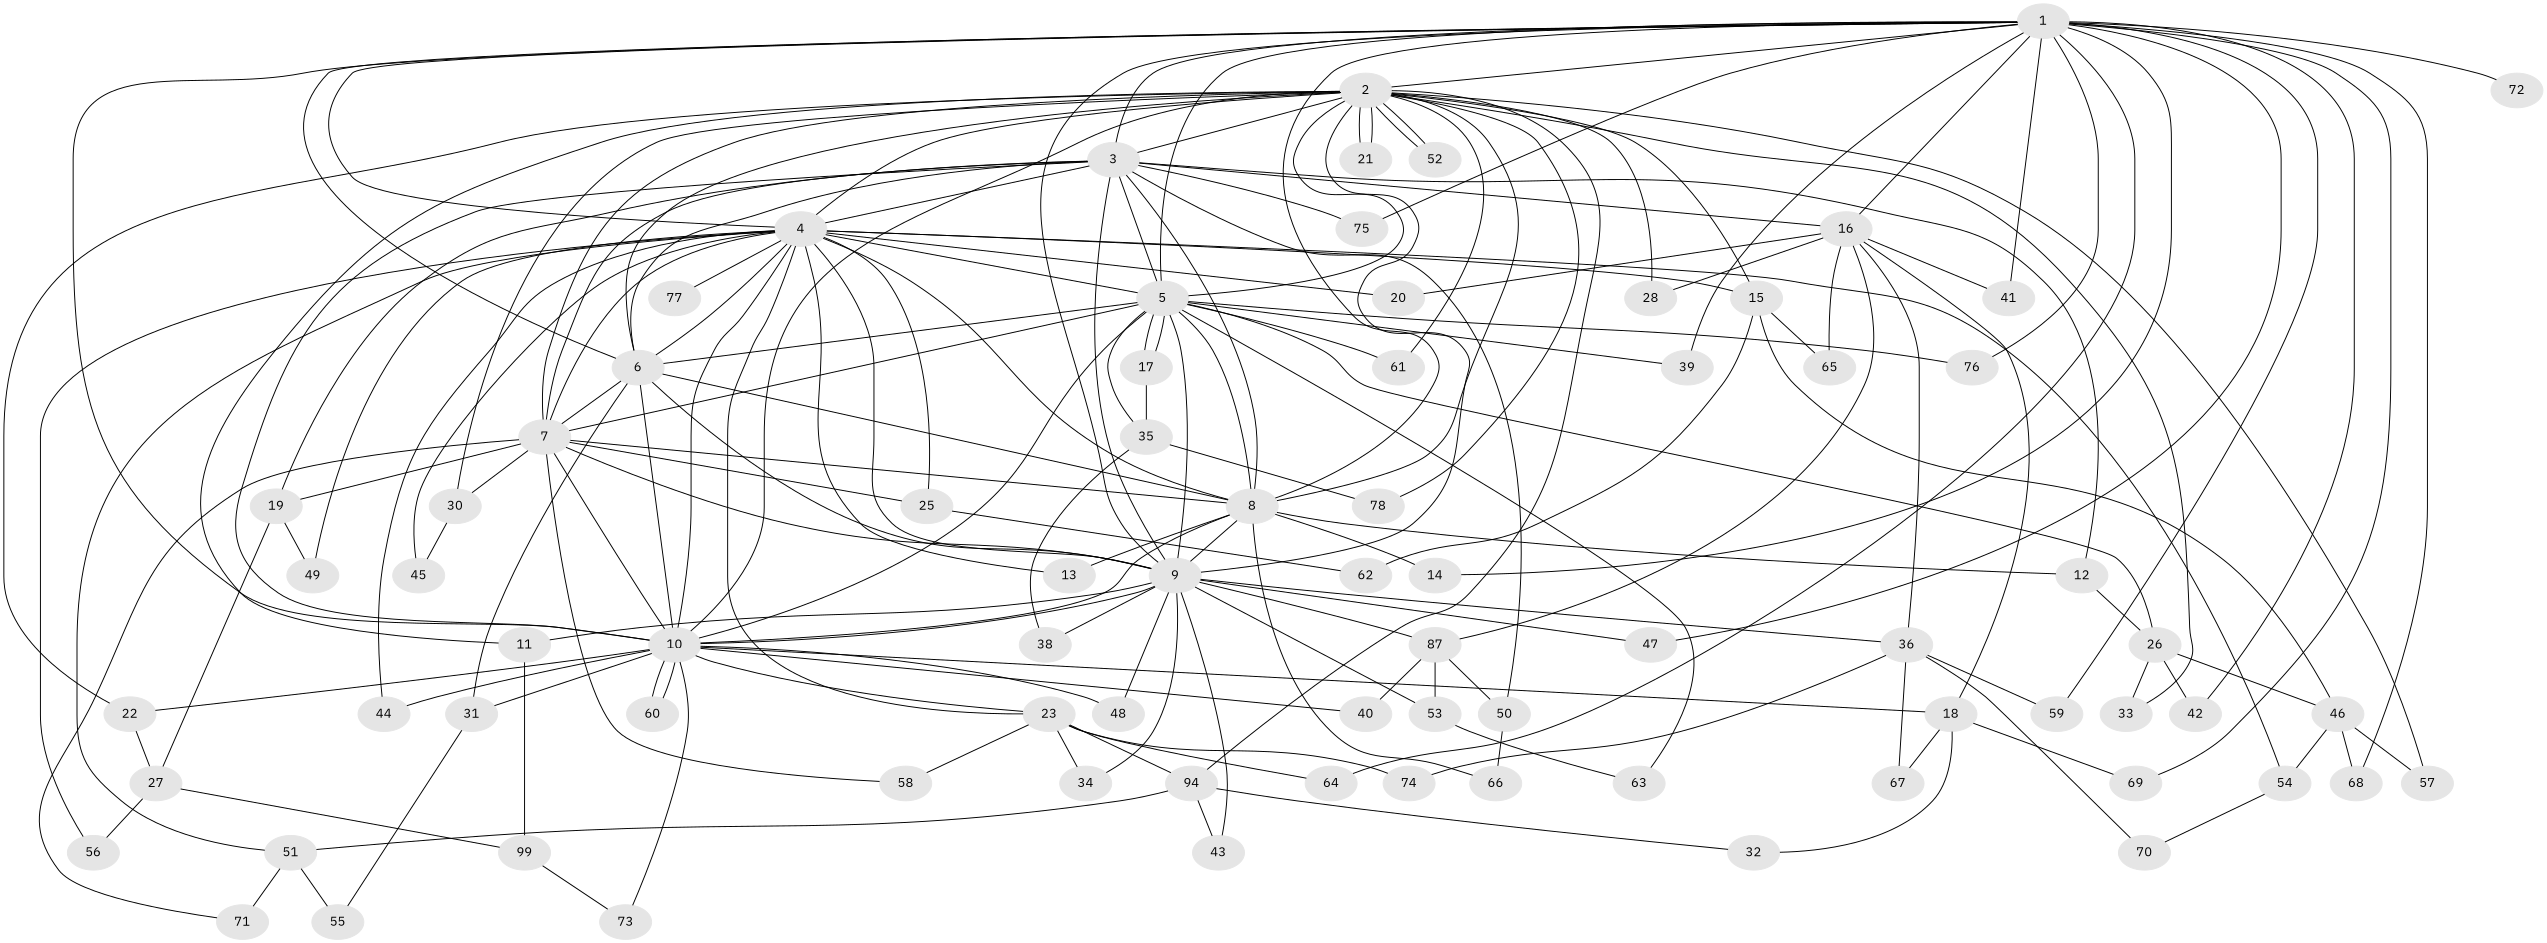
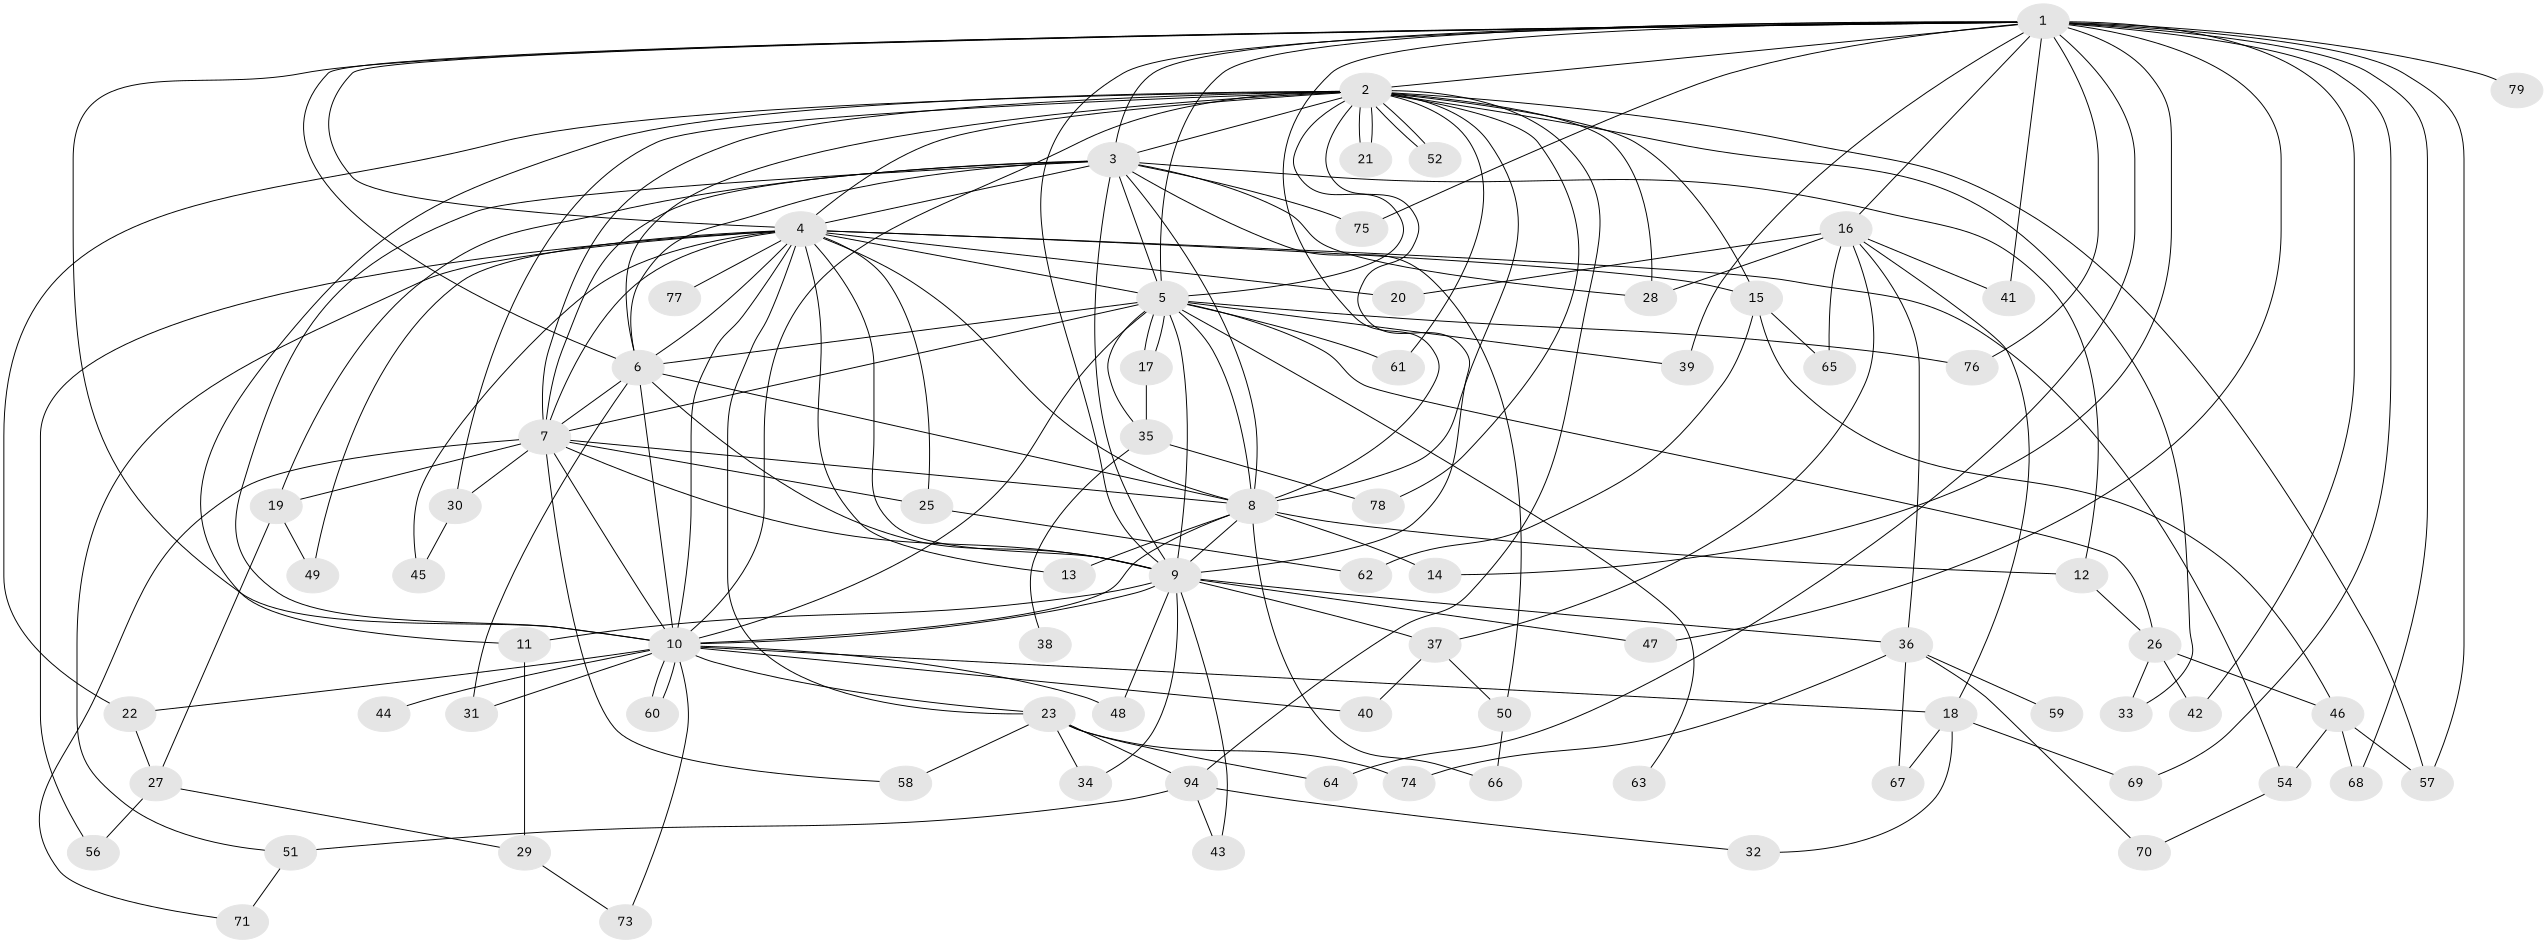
  graph {
    fontname="IBM Plex Sans"
    node [color=gray90 fontname="IBM Plex Sans" style=filled]
    edge [fontname="IBM Plex Sans"]
    1
    2
    3
    4
    5
    6
    8
    9
    10
    14
    16
    39
    41
    42
    47
    59
    64
    68
    69
-   72
+   72 [label=79]
    75
    76
    7
    11
    15
    21
    22
    n28 [label=94]
    28
    30
    33
    52
    57
    61
    78
    12
    19
    50
    13
    20
    23
    25
    44
    45
    49
    51
    54
    56
    77
    17
    26
    35
    63
    31
    58
    71
    66
    34
    36
-   37 [label=87]
+   37
    38
    43
    48
-   53
    18
    40
    60
    73
    65
-   29 [label=99]
+   29
    46
    62
    27
    32
    74
-   55
    70
    67
    1 -- 2
    1 -- 3
    1 -- 4
    1 -- 5
    1 -- 6
    1 -- 8
    1 -- 9
    1 -- 10
    1 -- 14
    1 -- 16
    1 -- 39
    1 -- 41
    1 -- 42
    1 -- 47
-   1 -- 59
+   1 -- 57
    1 -- 64
    1 -- 68
    1 -- 69
    1 -- 72
    1 -- 75
    1 -- 76
    2 -- 3
    2 -- 4
    2 -- 5
    2 -- 6
    2 -- 8
    2 -- 9
    2 -- 10
    2 -- 7
    2 -- 11
    2 -- 15
    2 -- 21
    2 -- 21
    2 -- 22
    2 -- n28
    2 -- 28
    2 -- 30
    2 -- 33
    2 -- 52
    2 -- 52
    2 -- 57
    2 -- 61
    2 -- 78
    3 -- 4
    3 -- 5
    3 -- 6
    3 -- 8
    3 -- 9
    3 -- 10
-   3 -- 16
+   3 -- 28
    3 -- 75
    3 -- 7
    3 -- 12
    3 -- 19
    3 -- 50
    4 -- 5
    4 -- 6
    4 -- 8
    4 -- 9
    4 -- 10
    4 -- 7
    4 -- 15
    4 -- 13
    4 -- 20
    4 -- 23
    4 -- 25
-   4 -- 44
    4 -- 45
    4 -- 49
    4 -- 51
    4 -- 54
    4 -- 56
    4 -- 77
    5 -- 6
    5 -- 8
    5 -- 9
    5 -- 10
    5 -- 39
    5 -- 76
    5 -- 7
    5 -- 61
    5 -- 17
    5 -- 17
    5 -- 26
    5 -- 35
    5 -- 63
    6 -- 8
    6 -- 9
    6 -- 10
    6 -- 7
    6 -- 31
    8 -- 9
    8 -- 10
    8 -- 14
    8 -- 12
    8 -- 13
    8 -- 66
    9 -- 10
    9 -- 47
    9 -- 11
    9 -- 34
    9 -- 36
    9 -- 37
-   9 -- 38
    9 -- 43
    9 -- 48
-   9 -- 53
    10 -- 22
    10 -- 23
    10 -- 44
    10 -- 31
    10 -- 48
    10 -- 18
    10 -- 40
    10 -- 60
    10 -- 60
    10 -- 73
    16 -- 41
    16 -- 28
    16 -- 20
    16 -- 36
    16 -- 37
    16 -- 18
    16 -- 65
    7 -- 8
    7 -- 9
    7 -- 10
    7 -- 30
    7 -- 19
    7 -- 25
    7 -- 58
    7 -- 71
    11 -- 29
    15 -- 65
    15 -- 46
    15 -- 62
    22 -- 27
    n28 -- 51
    n28 -- 43
    n28 -- 32
    30 -- 45
    12 -- 26
    19 -- 49
    19 -- 27
    50 -- 66
    23 -- 64
    23 -- n28
    23 -- 58
    23 -- 34
    23 -- 74
    25 -- 62
    51 -- 71
-   51 -- 55
    54 -- 70
    17 -- 35
    26 -- 42
    26 -- 33
    26 -- 46
    35 -- 78
    35 -- 38
-   31 -- 55
    36 -- 59
    36 -- 74
    36 -- 70
    36 -- 67
    37 -- 50
-   37 -- 53
    37 -- 40
-   53 -- 63
    18 -- 69
    18 -- 32
    18 -- 67
    29 -- 73
    46 -- 68
    46 -- 57
    46 -- 54
    27 -- 56
    27 -- 29
  }
